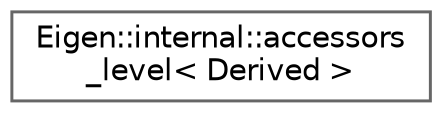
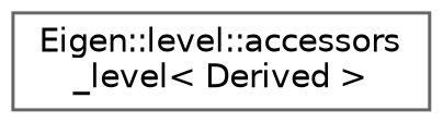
  digraph {
    rankdir=LR
-   n1 [color=grey40 fillcolor=white fontname=Helvetica fontsize=10 height=0.2 label="Eigen::internal::accessors\l_level\< Derived \>" shape=box style=filled width=0.4]
+   n1 [color=grey40 fillcolor=white fontname=Helvetica fontsize=10 height=0.2 label="Eigen::level::accessors\l_level\< Derived \>" shape=box style=filled width=0.4]
  }
